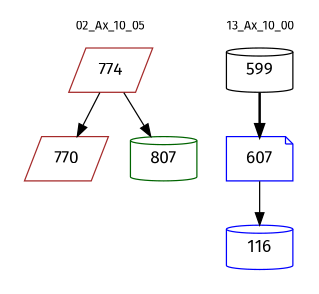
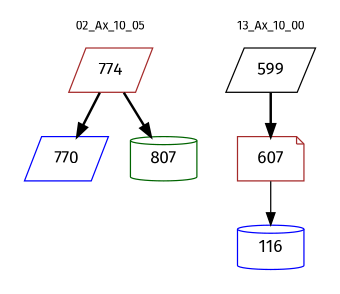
  digraph {
    fontname="Fira Sans"
    node [color=brown fontname="Fira Sans" shape=cylinder]
    edge [color=black fontname="Fira Sans" style=solid]
    n1 [label=774 shape=parallelogram]
-   n2 [label=770 shape=parallelogram]
+   n2 [color=blue label=770 shape=parallelogram]
    n3 [color=darkgreen label=807]
-   n4 [color=blue label=607 shape=note]
-   n5 [color=black label=599]
+   n4 [label=607 shape=note]
+   n5 [color=black label=599 shape=parallelogram]
    n6 [color=blue label=116]
    subgraph cluster_1 {
      color=white
      fontsize=10
      label="02_Ax_10_05"
      n1
      n2
      n3
    }
    subgraph cluster_2 {
      color=white
      fontsize=10
      label="13_Ax_10_00"
      n4
      n5
      n6
    }
-   n1 -> n2
-   n1 -> n3
+   n1 -> n2 [style=bold]
+   n1 -> n3 [style=bold]
    n4 -> n6
    n5 -> n4 [style=bold]
  }
